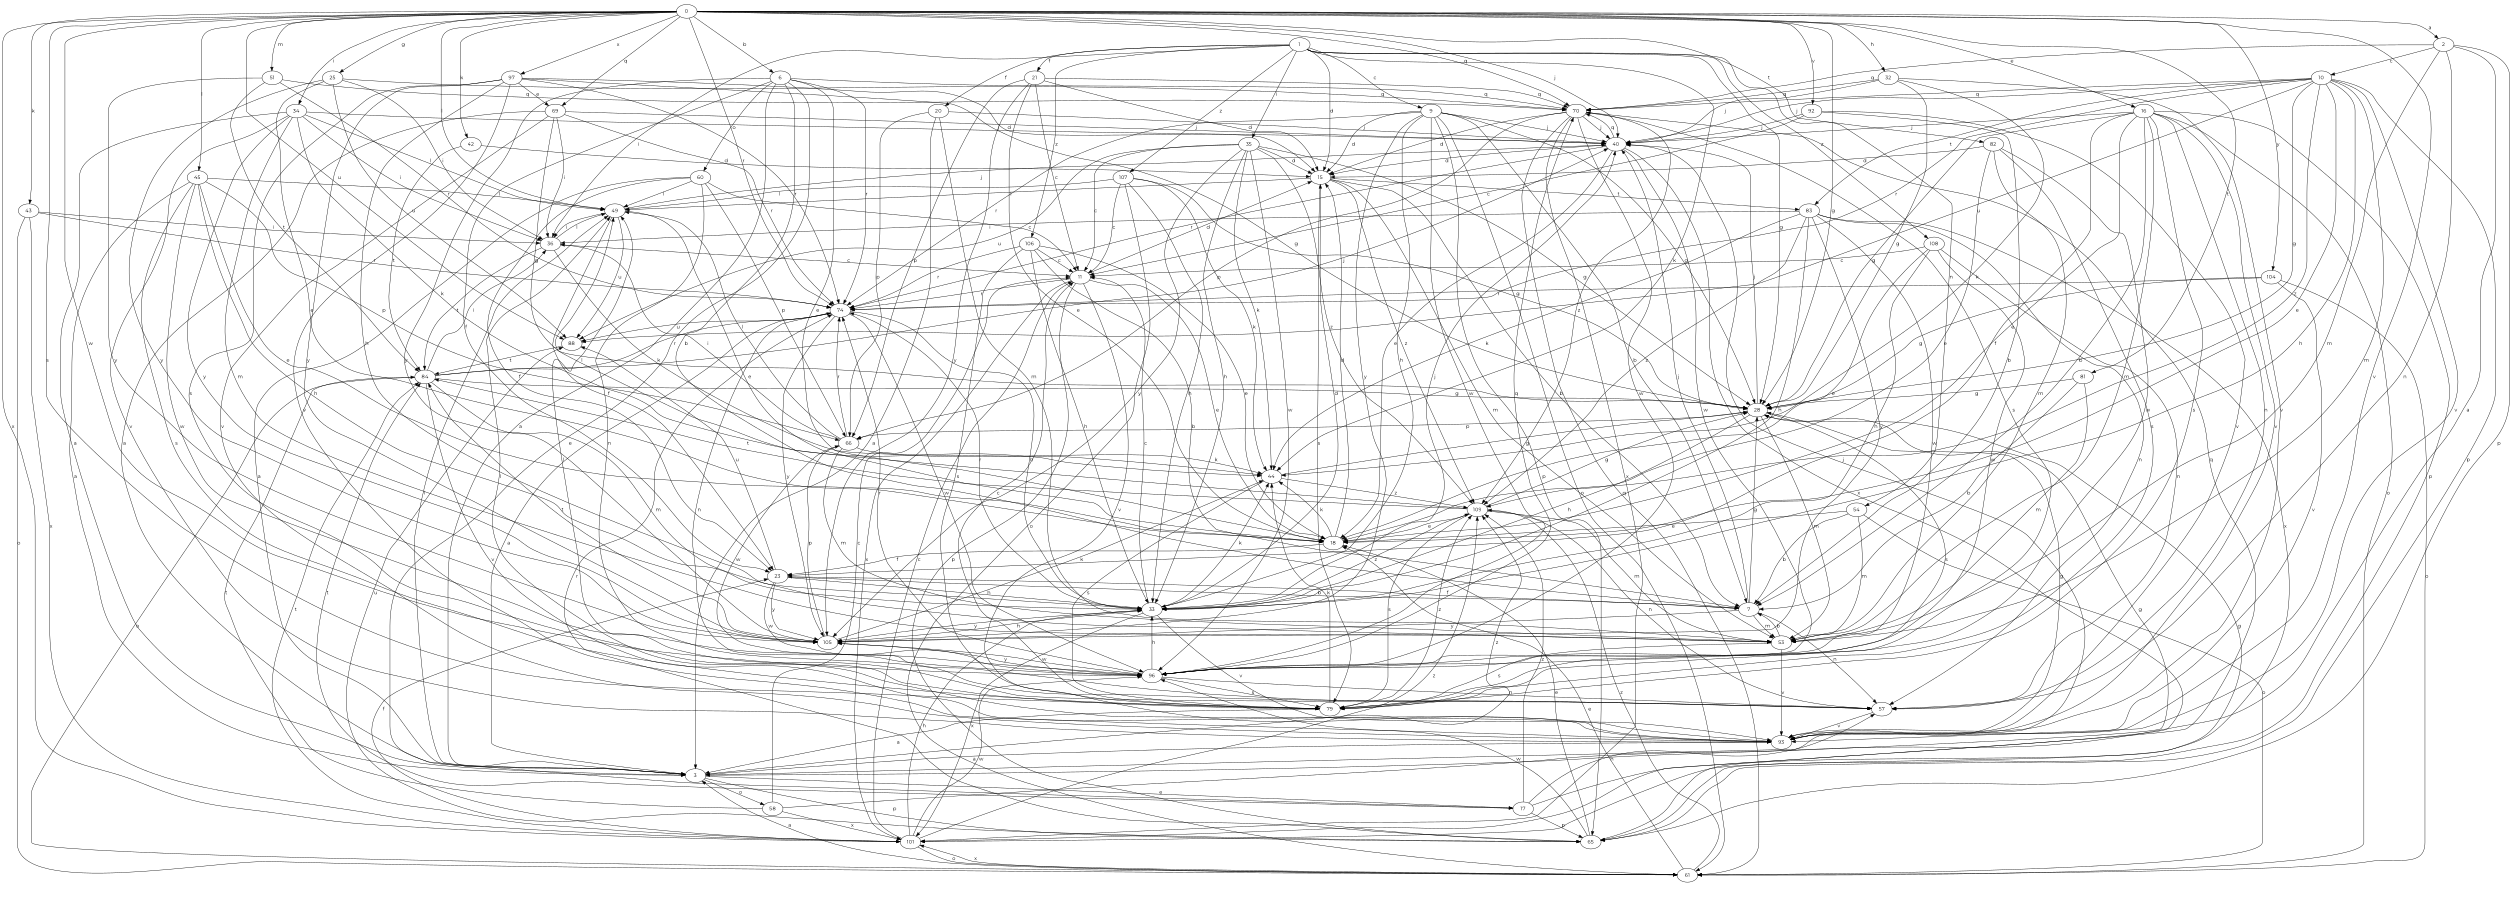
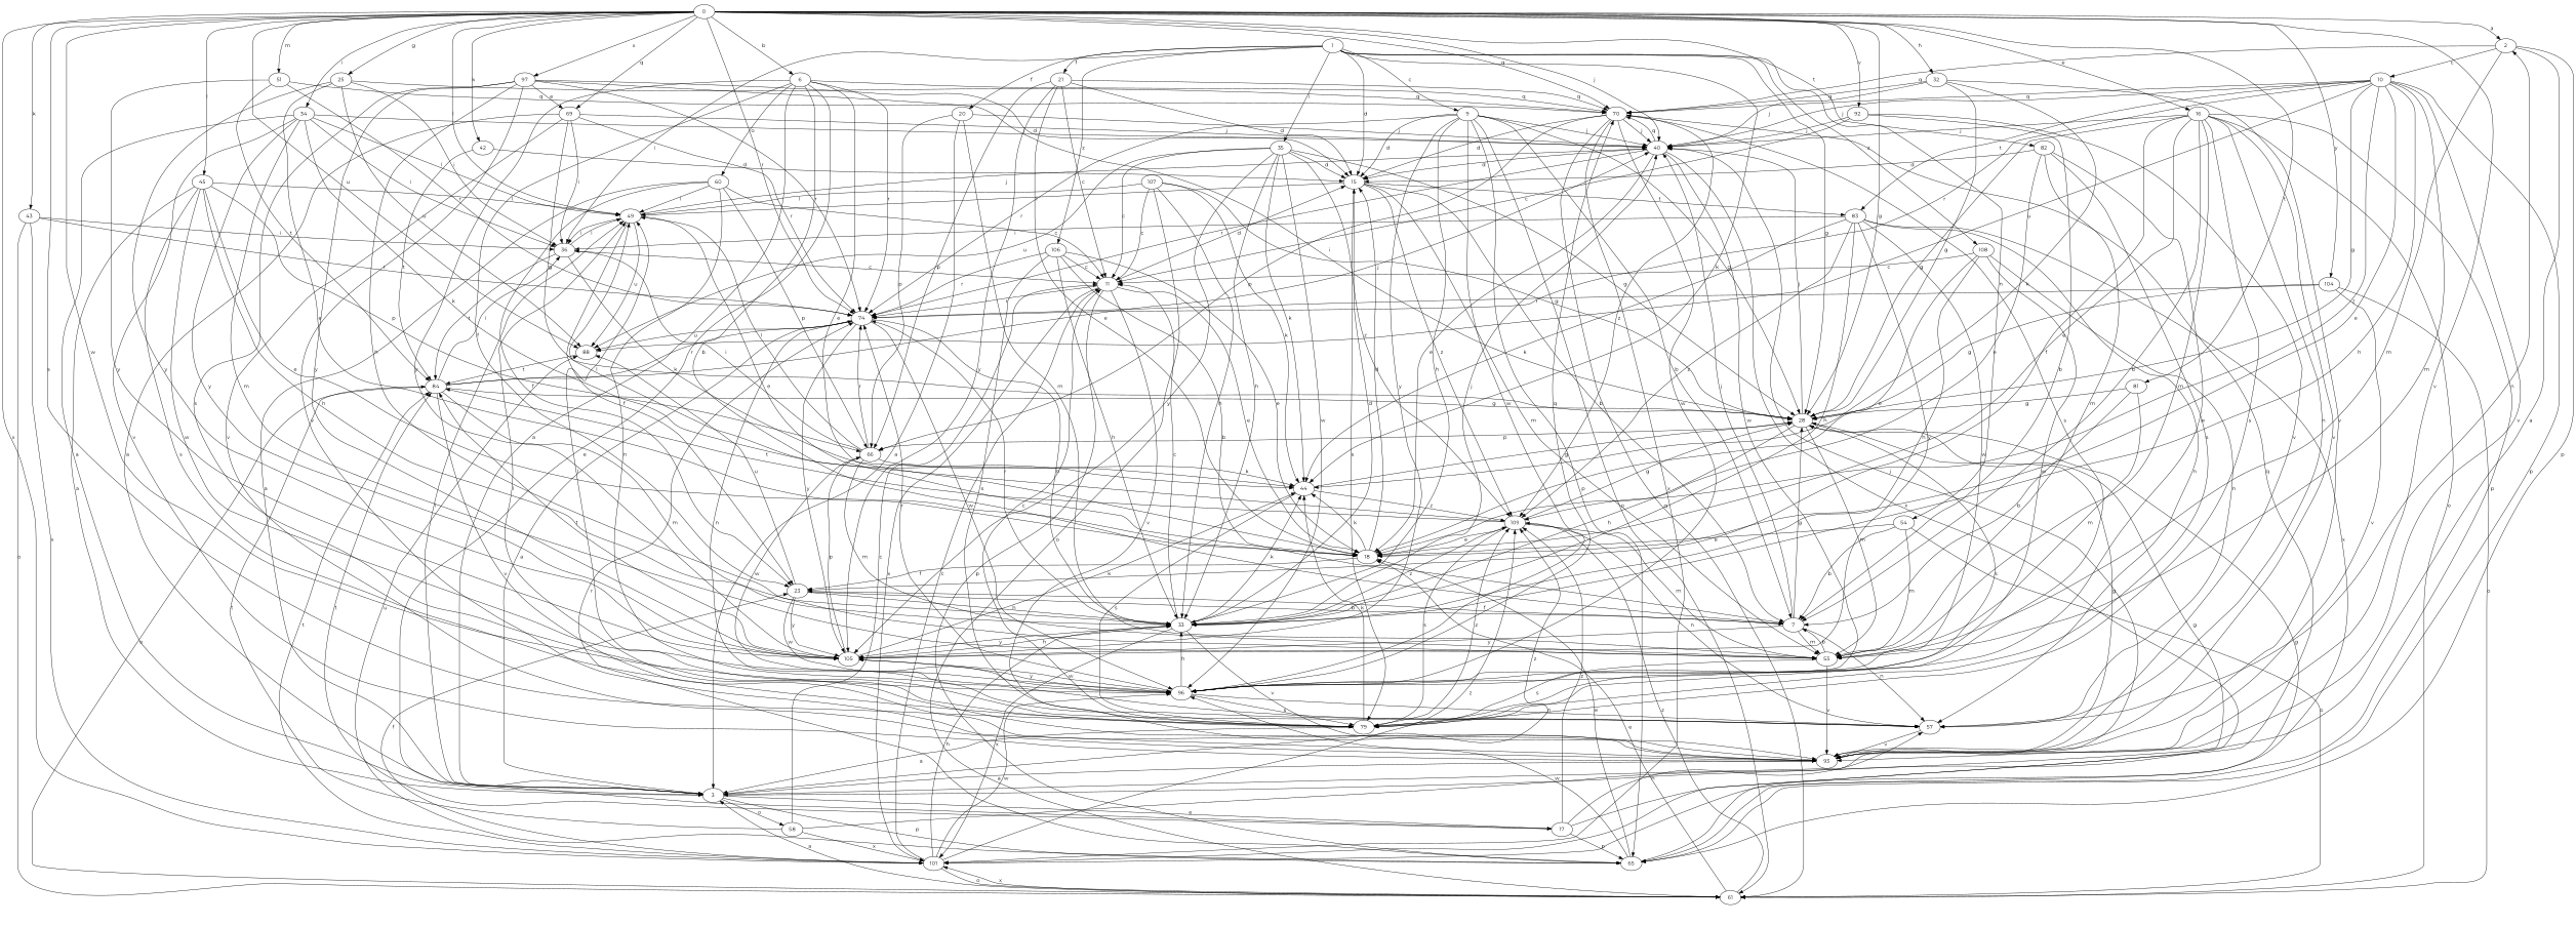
  strict digraph {
    fontname=Montserrat
    node [fontname=Montserrat]
    edge [fontname=Montserrat]
    0
    2
    6
    16
    25
    28
    32
    34
    40
    42
    43
    45
    49
    51
    69
    70
    74
    79
    81
    82
    88
    92
    93
    96
    97
    101
    104
    3
    10
    53
    57
    65
    17
    7
    18
    23
    60
    105
    61
    36
    33
    66
    44
    15
    84
    109
    11
    1
    9
    20
    21
    35
    54
    106
    107
    108
    83
    58
    0 -> 2 [label=a]
    0 -> 6 [label=b]
    0 -> 16 [label=e]
    0 -> 25 [label=g]
    0 -> 28 [label=g]
    0 -> 32 [label=h]
    0 -> 34 [label=i]
    0 -> 40 [label=j]
    0 -> 42 [label=k]
    0 -> 43 [label=k]
    0 -> 45 [label=l]
    0 -> 49 [label=l]
    0 -> 51 [label=m]
    0 -> 69 [label=q]
    0 -> 70 [label=q]
    0 -> 74 [label=r]
    0 -> 79 [label=s]
    0 -> 81 [label=t]
    0 -> 82 [label=t]
    0 -> 88 [label=u]
    0 -> 92 [label=v]
    0 -> 93 [label=v]
    0 -> 96 [label=w]
    0 -> 97 [label=x]
    0 -> 101 [label=x]
    0 -> 104 [label=y]
    2 -> 70 [label=q]
    2 -> 3 [label=a]
    2 -> 10 [label=c]
    2 -> 53 [label=m]
-   2 -> 57 [label=n]
+   57 -> 2 [label=n]
    2 -> 65 [label=p]
    6 -> 70 [label=q]
    6 -> 74 [label=r]
    6 -> 3 [label=a]
    6 -> 17 [label=e]
    6 -> 7 [label=b]
    6 -> 18 [label=e]
    6 -> 23 [label=f]
    6 -> 60 [label=o]
    6 -> 105 [label=y]
    16 -> 28 [label=g]
    16 -> 40 [label=j]
    16 -> 79 [label=s]
    16 -> 93 [label=v]
    16 -> 53 [label=m]
    16 -> 57 [label=n]
    16 -> 65 [label=p]
    16 -> 7 [label=b]
    16 -> 18 [label=e]
    16 -> 23 [label=f]
    16 -> 61 [label=o]
    25 -> 70 [label=q]
    25 -> 88 [label=u]
    25 -> 18 [label=e]
    25 -> 105 [label=y]
    25 -> 36 [label=i]
    28 -> 40 [label=j]
    28 -> 79 [label=s]
    28 -> 53 [label=m]
    28 -> 33 [label=h]
    28 -> 66 [label=p]
    32 -> 28 [label=g]
    32 -> 40 [label=j]
    32 -> 70 [label=q]
    32 -> 93 [label=v]
    32 -> 44 [label=k]
    34 -> 40 [label=j]
    34 -> 49 [label=l]
    34 -> 93 [label=v]
    34 -> 3 [label=a]
    34 -> 53 [label=m]
    34 -> 105 [label=y]
    34 -> 36 [label=i]
    34 -> 44 [label=k]
    40 -> 70 [label=q]
    40 -> 74 [label=r]
    40 -> 96 [label=w]
    40 -> 101 [label=x]
    40 -> 18 [label=e]
    40 -> 15 [label=d]
    42 -> 15 [label=d]
    42 -> 84 [label=t]
    43 -> 74 [label=r]
    43 -> 101 [label=x]
    43 -> 61 [label=o]
    43 -> 36 [label=i]
    45 -> 49 [label=l]
    45 -> 79 [label=s]
    45 -> 96 [label=w]
    45 -> 3 [label=a]
    45 -> 18 [label=e]
    45 -> 33 [label=h]
    45 -> 66 [label=p]
    49 -> 40 [label=j]
    49 -> 88 [label=u]
    49 -> 18 [label=e]
    49 -> 23 [label=f]
    49 -> 36 [label=i]
    51 -> 70 [label=q]
    51 -> 74 [label=r]
    51 -> 105 [label=y]
    51 -> 84 [label=t]
    69 -> 28 [label=g]
    69 -> 40 [label=j]
    69 -> 74 [label=r]
    69 -> 93 [label=v]
    69 -> 3 [label=a]
    69 -> 36 [label=i]
    70 -> 40 [label=j]
    70 -> 79 [label=s]
    70 -> 96 [label=w]
    70 -> 101 [label=x]
    70 -> 61 [label=q]
    70 -> 66 [label=p]
    70 -> 15 [label=d]
    70 -> 109 [label=z]
    74 -> 88 [label=u]
    74 -> 96 [label=w]
    74 -> 3 [label=a]
    74 -> 57 [label=n]
    74 -> 105 [label=y]
    74 -> 33 [label=h]
    79 -> 3 [label=a]
    79 -> 44 [label=k]
    79 -> 109 [label=z]
    79 -> 11 [label=c]
    81 -> 28 [label=g]
    81 -> 53 [label=m]
    81 -> 7 [label=b]
    82 -> 79 [label=s]
    82 -> 96 [label=w]
    82 -> 53 [label=m]
    82 -> 18 [label=e]
    82 -> 15 [label=d]
    88 -> 84 [label=t]
    92 -> 40 [label=j]
    92 -> 93 [label=v]
    92 -> 7 [label=b]
    92 -> 11 [label=c]
    93 -> 28 [label=g]
    93 -> 49 [label=l]
    93 -> 3 [label=a]
    96 -> 70 [label=q]
    96 -> 74 [label=r]
    96 -> 79 [label=s]
    96 -> 57 [label=n]
    96 -> 105 [label=y]
    96 -> 33 [label=h]
-   97 -> 28 [label=g]
+   97 -> 28 [label=i]
    97 -> 69 [label=e]
    97 -> 74 [label=r]
    97 -> 79 [label=s]
    97 -> 93 [label=v]
    97 -> 105 [label=y]
    97 -> 33 [label=h]
    97 -> 15 [label=d]
    101 -> 96 [label=w]
    101 -> 23 [label=f]
    101 -> 61 [label=o]
    101 -> 33 [label=h]
    101 -> 84 [label=t]
    101 -> 109 [label=z]
    101 -> 11 [label=c]
    104 -> 28 [label=g]
    104 -> 74 [label=r]
    104 -> 93 [label=v]
    104 -> 61 [label=o]
    3 -> 40 [label=j]
    3 -> 49 [label=l]
    3 -> 65 [label=p]
    3 -> 17 [label=e]
    3 -> 109 [label=z]
    3 -> 58 [label=o]
    10 -> 28 [label=g]
    10 -> 40 [label=j]
    10 -> 70 [label=q]
    10 -> 74 [label=r]
    10 -> 88 [label=u]
    10 -> 93 [label=v]
    10 -> 53 [label=m]
    10 -> 65 [label=p]
    10 -> 18 [label=e]
    10 -> 33 [label=h]
    10 -> 109 [label=z]
    10 -> 83 [label=t]
    53 -> 79 [label=s]
    53 -> 93 [label=v]
    53 -> 7 [label=b]
    57 -> 49 [label=l]
    57 -> 93 [label=v]
    65 -> 28 [label=g]
    65 -> 74 [label=r]
    65 -> 88 [label=u]
    65 -> 96 [label=w]
    65 -> 18 [label=e]
    17 -> 70 [label=q]
    17 -> 57 [label=n]
    17 -> 65 [label=p]
    17 -> 84 [label=t]
    17 -> 109 [label=z]
    7 -> 28 [label=g]
    7 -> 40 [label=j]
    7 -> 53 [label=m]
    7 -> 57 [label=n]
    7 -> 23 [label=f]
    7 -> 105 [label=y]
    18 -> 23 [label=f]
    18 -> 44 [label=k]
    18 -> 15 [label=d]
    23 -> 88 [label=u]
    23 -> 96 [label=w]
    23 -> 7 [label=b]
    23 -> 105 [label=y]
    23 -> 33 [label=h]
    60 -> 49 [label=l]
    60 -> 3 [label=a]
    60 -> 57 [label=n]
    60 -> 23 [label=f]
    60 -> 66 [label=p]
    60 -> 11 [label=c]
    105 -> 96 [label=w]
    105 -> 33 [label=h]
    105 -> 66 [label=p]
    105 -> 44 [label=k]
    105 -> 84 [label=t]
    61 -> 101 [label=x]
    61 -> 3 [label=a]
    61 -> 18 [label=e]
    61 -> 109 [label=z]
    36 -> 49 [label=l]
    36 -> 44 [label=k]
    36 -> 84 [label=t]
    36 -> 11 [label=c]
    33 -> 40 [label=j]
    33 -> 74 [label=r]
    33 -> 93 [label=v]
    33 -> 101 [label=x]
    33 -> 105 [label=y]
    33 -> 44 [label=k]
    33 -> 15 [label=d]
    33 -> 109 [label=z]
    33 -> 11 [label=c]
    66 -> 49 [label=l]
    66 -> 74 [label=r]
    66 -> 96 [label=w]
    66 -> 53 [label=m]
    66 -> 36 [label=i]
    66 -> 44 [label=k]
    44 -> 28 [label=g]
    44 -> 79 [label=s]
    44 -> 109 [label=z]
    15 -> 49 [label=l]
    15 -> 79 [label=s]
    15 -> 53 [label=m]
    15 -> 7 [label=b]
    15 -> 109 [label=z]
    15 -> 83 [label=t]
    84 -> 28 [label=g]
    84 -> 40 [label=j]
    84 -> 74 [label=r]
    84 -> 93 [label=v]
    84 -> 53 [label=m]
    84 -> 61 [label=o]
    84 -> 36 [label=i]
    109 -> 28 [label=g]
    109 -> 49 [label=l]
    109 -> 79 [label=s]
    109 -> 53 [label=m]
    109 -> 57 [label=n]
    109 -> 18 [label=e]
    109 -> 84 [label=t]
    11 -> 74 [label=r]
    11 -> 93 [label=v]
    11 -> 101 [label=x]
    11 -> 65 [label=p]
    11 -> 18 [label=e]
    11 -> 15 [label=d]
    1 -> 28 [label=g]
    1 -> 36 [label=i]
    1 -> 44 [label=k]
    1 -> 15 [label=d]
    1 -> 9 [label=c]
    1 -> 20 [label=f]
    1 -> 21 [label=f]
    1 -> 35 [label=i]
    1 -> 54 [label=n]
    1 -> 106 [label=z]
-   1 -> 107 [label=z]
    1 -> 108 [label=z]
    9 -> 28 [label=g]
    9 -> 40 [label=j]
    9 -> 74 [label=r]
    9 -> 96 [label=w]
    9 -> 65 [label=p]
    9 -> 7 [label=b]
    9 -> 105 [label=y]
    9 -> 61 [label=o]
    9 -> 33 [label=h]
    9 -> 15 [label=d]
    20 -> 40 [label=j]
    20 -> 3 [label=a]
    20 -> 53 [label=m]
    20 -> 66 [label=p]
    21 -> 70 [label=q]
    21 -> 18 [label=e]
    21 -> 105 [label=y]
    21 -> 66 [label=p]
    21 -> 15 [label=d]
    21 -> 11 [label=c]
    35 -> 28 [label=g]
    35 -> 88 [label=u]
    35 -> 96 [label=w]
    35 -> 105 [label=y]
    35 -> 33 [label=h]
    35 -> 44 [label=k]
    35 -> 15 [label=d]
    35 -> 109 [label=z]
    35 -> 11 [label=c]
    54 -> 53 [label=m]
    54 -> 7 [label=b]
    54 -> 18 [label=e]
    54 -> 61 [label=o]
    106 -> 74 [label=r]
    106 -> 79 [label=s]
    106 -> 7 [label=b]
    106 -> 18 [label=e]
    106 -> 33 [label=h]
    106 -> 11 [label=c]
    107 -> 28 [label=g]
    107 -> 49 [label=l]
    107 -> 61 [label=o]
    107 -> 33 [label=h]
    107 -> 44 [label=k]
    107 -> 11 [label=c]
    108 -> 96 [label=w]
    108 -> 57 [label=n]
    108 -> 18 [label=e]
    108 -> 33 [label=h]
    108 -> 11 [label=c]
    83 -> 96 [label=w]
    83 -> 101 [label=x]
    83 -> 57 [label=n]
    83 -> 105 [label=y]
    83 -> 36 [label=i]
    83 -> 33 [label=h]
    83 -> 44 [label=k]
    83 -> 109 [label=z]
    58 -> 28 [label=g]
    58 -> 101 [label=x]
    58 -> 84 [label=t]
    58 -> 11 [label=c]
  }
